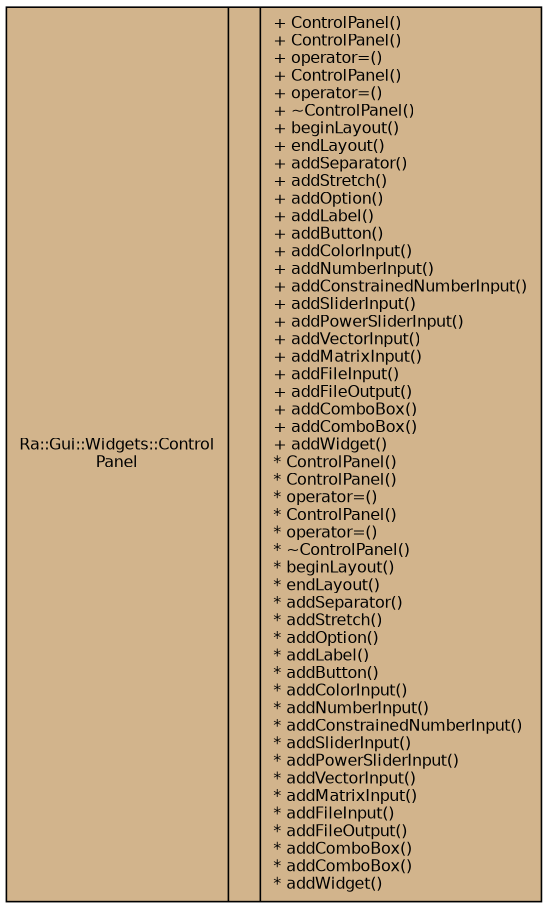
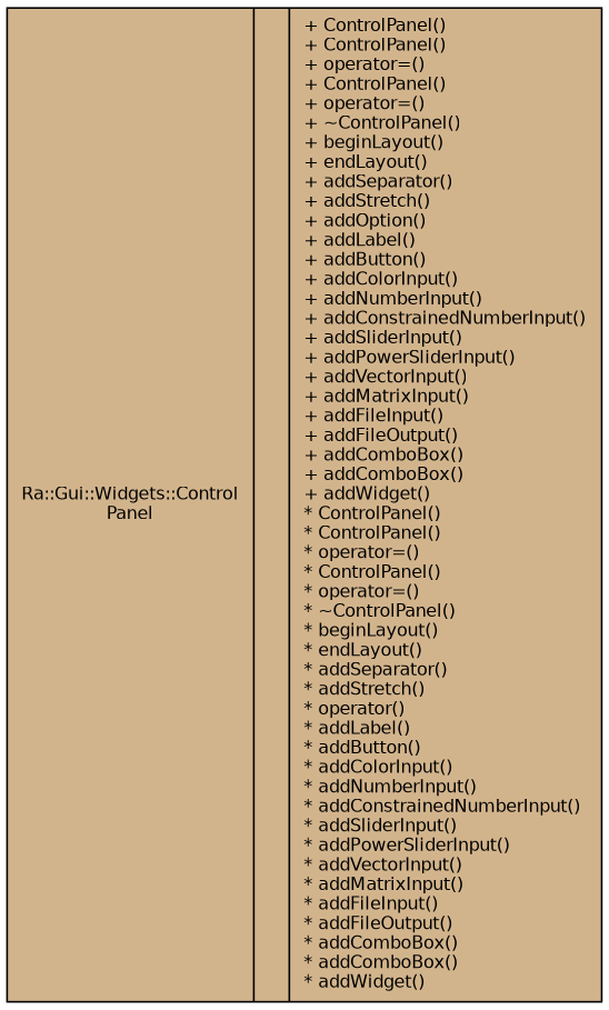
  digraph {
    rankdir=LR
-   n1 [color=black fillcolor=tan fontcolor=black fontname=Helvetica fontsize=10 height=0.2 label="{Ra::Gui::Widgets::Control\lPanel\n||+ ControlPanel()\l+ ControlPanel()\l+ operator=()\l+ ControlPanel()\l+ operator=()\l+ ~ControlPanel()\l+ beginLayout()\l+ endLayout()\l+ addSeparator()\l+ addStretch()\l+ addOption()\l+ addLabel()\l+ addButton()\l+ addColorInput()\l+ addNumberInput()\l+ addConstrainedNumberInput()\l+ addSliderInput()\l+ addPowerSliderInput()\l+ addVectorInput()\l+ addMatrixInput()\l+ addFileInput()\l+ addFileOutput()\l+ addComboBox()\l+ addComboBox()\l+ addWidget()\l* ControlPanel()\l* ControlPanel()\l* operator=()\l* ControlPanel()\l* operator=()\l* ~ControlPanel()\l* beginLayout()\l* endLayout()\l* addSeparator()\l* addStretch()\l* addOption()\l* addLabel()\l* addButton()\l* addColorInput()\l* addNumberInput()\l* addConstrainedNumberInput()\l* addSliderInput()\l* addPowerSliderInput()\l* addVectorInput()\l* addMatrixInput()\l* addFileInput()\l* addFileOutput()\l* addComboBox()\l* addComboBox()\l* addWidget()\l}" shape=record style=filled width=0.4]
+   n1 [color=black fillcolor=tan fontcolor=black fontname=Helvetica fontsize=10 height=0.2 label="{Ra::Gui::Widgets::Control\lPanel\n||+ ControlPanel()\l+ ControlPanel()\l+ operator=()\l+ ControlPanel()\l+ operator=()\l+ ~ControlPanel()\l+ beginLayout()\l+ endLayout()\l+ addSeparator()\l+ addStretch()\l+ addOption()\l+ addLabel()\l+ addButton()\l+ addColorInput()\l+ addNumberInput()\l+ addConstrainedNumberInput()\l+ addSliderInput()\l+ addPowerSliderInput()\l+ addVectorInput()\l+ addMatrixInput()\l+ addFileInput()\l+ addFileOutput()\l+ addComboBox()\l+ addComboBox()\l+ addWidget()\l* ControlPanel()\l* ControlPanel()\l* operator=()\l* ControlPanel()\l* operator=()\l* ~ControlPanel()\l* beginLayout()\l* endLayout()\l* addSeparator()\l* addStretch()\l* operator()\l* addLabel()\l* addButton()\l* addColorInput()\l* addNumberInput()\l* addConstrainedNumberInput()\l* addSliderInput()\l* addPowerSliderInput()\l* addVectorInput()\l* addMatrixInput()\l* addFileInput()\l* addFileOutput()\l* addComboBox()\l* addComboBox()\l* addWidget()\l}" shape=record style=filled width=0.4]
  }
